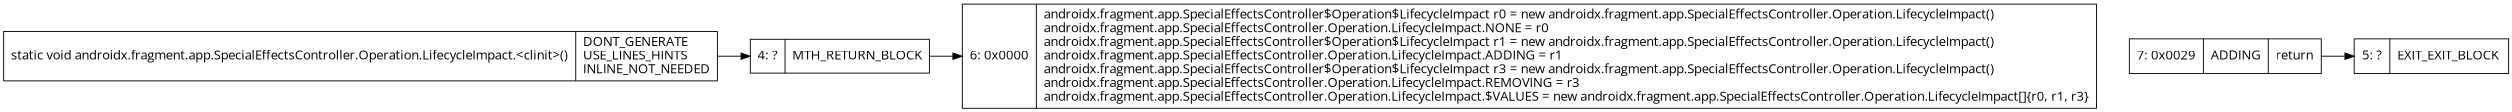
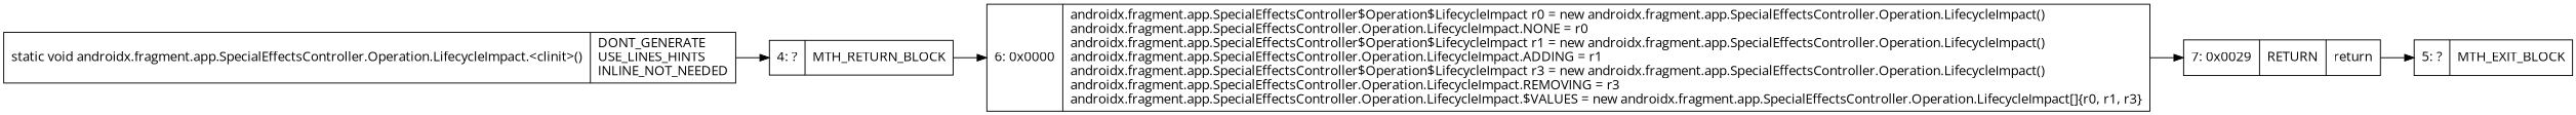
  digraph {
    fontname="Open Sans"
    rankdir=LR
    node [fontname="Open Sans" shape=record]
    edge [fontname="Open Sans"]
    n1 [label="{4\:\ ?|MTH_RETURN_BLOCK\l}"]
    n2 [label="{6\:\ 0x0000|androidx.fragment.app.SpecialEffectsController$Operation$LifecycleImpact r0 = new androidx.fragment.app.SpecialEffectsController.Operation.LifecycleImpact()\landroidx.fragment.app.SpecialEffectsController.Operation.LifecycleImpact.NONE = r0\landroidx.fragment.app.SpecialEffectsController$Operation$LifecycleImpact r1 = new androidx.fragment.app.SpecialEffectsController.Operation.LifecycleImpact()\landroidx.fragment.app.SpecialEffectsController.Operation.LifecycleImpact.ADDING = r1\landroidx.fragment.app.SpecialEffectsController$Operation$LifecycleImpact r3 = new androidx.fragment.app.SpecialEffectsController.Operation.LifecycleImpact()\landroidx.fragment.app.SpecialEffectsController.Operation.LifecycleImpact.REMOVING = r3\landroidx.fragment.app.SpecialEffectsController.Operation.LifecycleImpact.$VALUES = new androidx.fragment.app.SpecialEffectsController.Operation.LifecycleImpact[]\{r0, r1, r3\}\l}"]
-   n3 [label="{7\:\ 0x0029|ADDING\l|return\l}"]
-   n4 [label="{5\:\ ?|EXIT_EXIT_BLOCK\l}"]
+   n3 [label="{7\:\ 0x0029|RETURN\l|return\l}"]
+   n4 [label="{5\:\ ?|MTH_EXIT_BLOCK\l}"]
    n5 [label="{static void androidx.fragment.app.SpecialEffectsController.Operation.LifecycleImpact.\<clinit\>()  | DONT_GENERATE\lUSE_LINES_HINTS\lINLINE_NOT_NEEDED\l}"]
    n1 -> n2
+   n2 -> n3
    n3 -> n4
    n5 -> n1
  }
